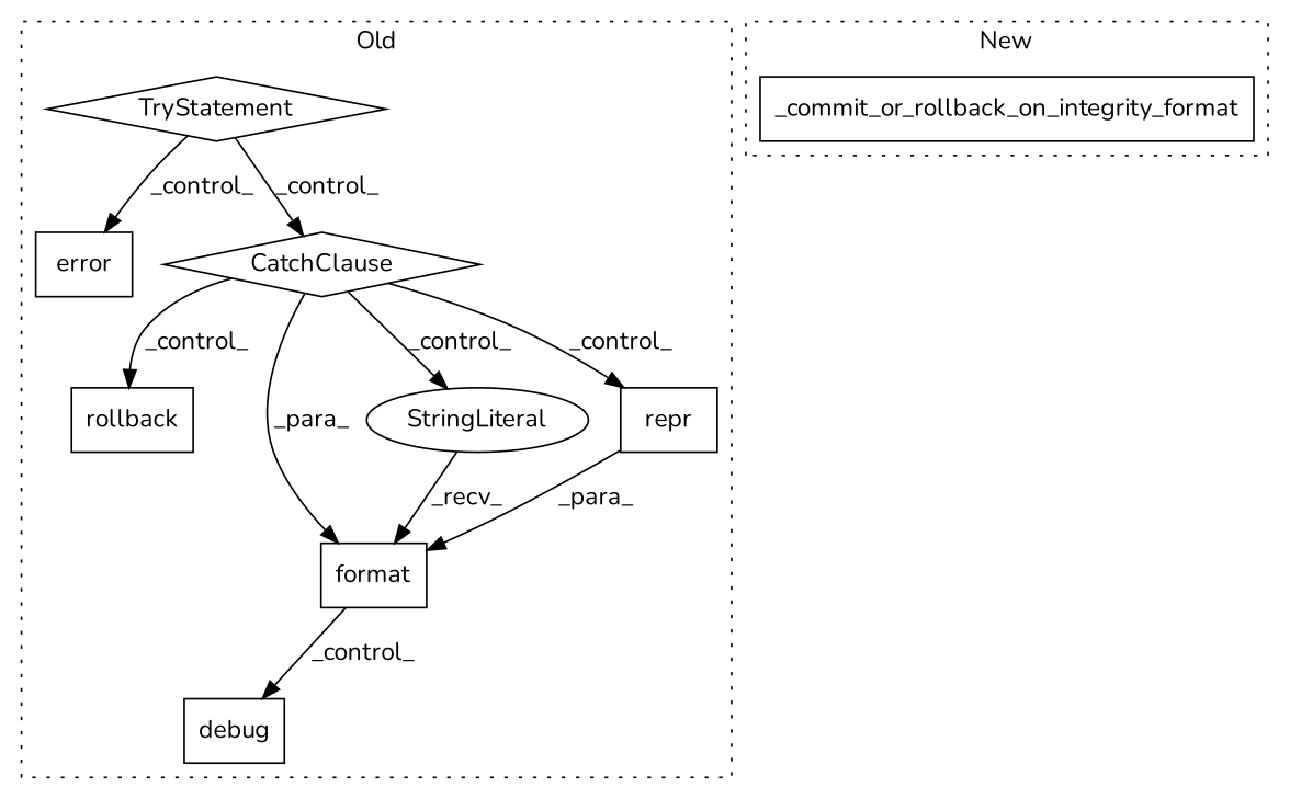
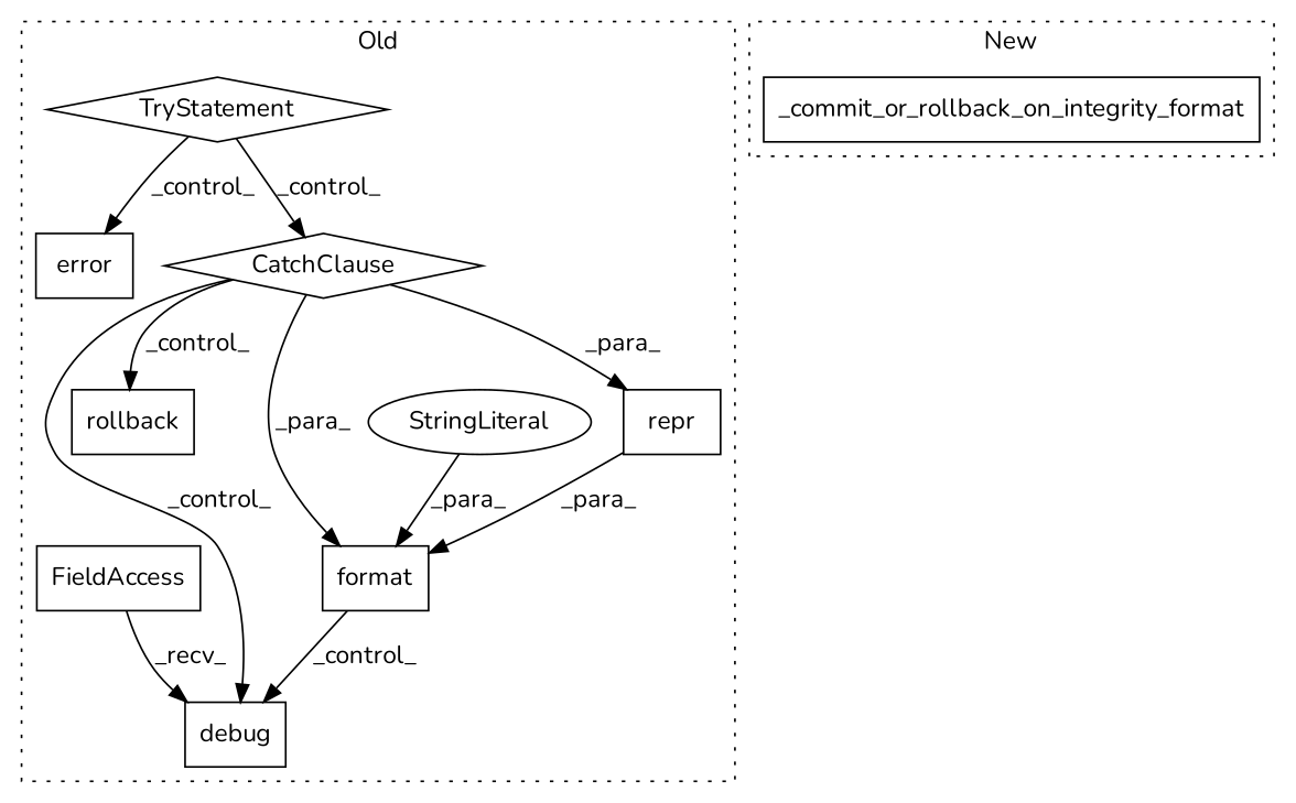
  digraph {
    fontname=Nunito
    node [a=32 fontname=Nunito shape=box]
    edge [fontname=Nunito]
    n1 [l=8 label=error s=11724]
    n2 [a=54 l=4 label=TryStatement s=11704 shape=diamond]
    n3 [l="5,1" label=repr s="11923,11929"]
    n4 [l=10 label=rollback s=11986]
    n5 [l="6,1" label=debug s="11790,11969"]
+   n6 [a=22 l=11 label=FieldAccess s=11778]
    n7 [l="7,1" label=format s="11916,11968"]
    n8 [a=12 l="11,2" label=CatchClause s="11741,11768" shape=diamond]
    n9 [a=45 l=119 label=StringLiteral s=11796 shape=ellipse]
    n10 [l="39,1" label=_commit_or_rollback_on_integrity_format s="11737,11783"]
    subgraph cluster_1 {
      label=Old
      style=dotted
      n1
      n2
      n3
      n4
      n5
+     n6
      n7
      n8
      n9
    }
    subgraph cluster_2 {
      label=New
      style=dotted
      n10
    }
    n2 -> n1 [label=_control_]
    n2 -> n8 [label=_control_]
    n3 -> n7 [label=_para_]
+   n6 -> n5 [label=_recv_]
    n7 -> n5 [label=_control_]
-   n8 -> n3 [label=_control_]
+   n8 -> n3 [label=_para_]
    n8 -> n4 [label=_control_]
-   n8 -> n9 [label=_control_]
+   n8 -> n5 [label=_control_]
    n8 -> n7 [label=_para_]
-   n9 -> n7 [label=_recv_]
+   n9 -> n7 [label=_para_]
  }
